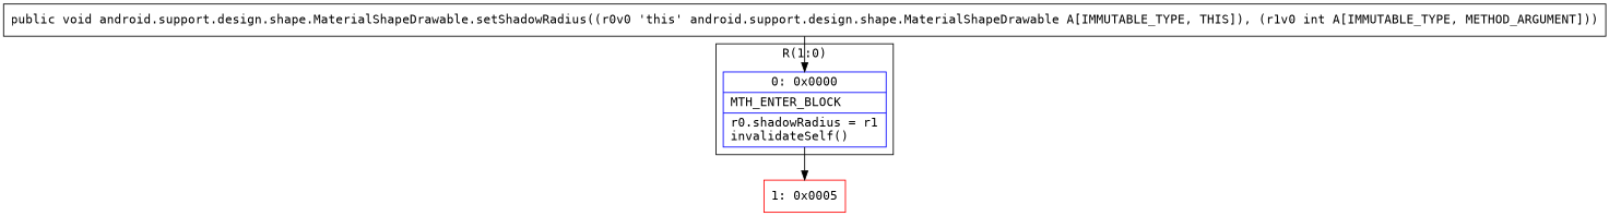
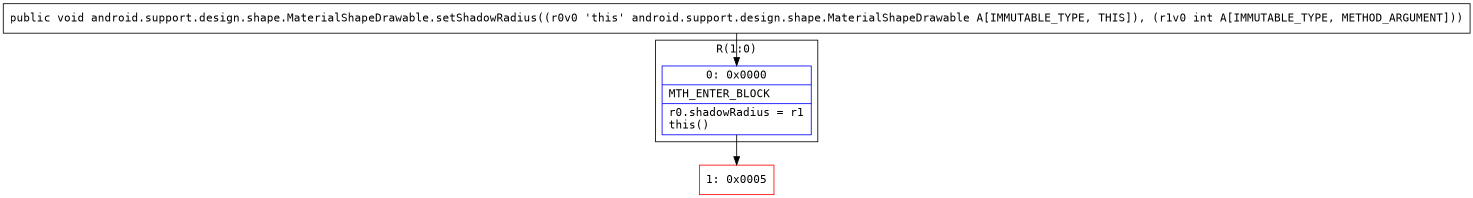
  digraph {
    fontname="DejaVu Sans Mono"
    node [shape=record fontname="DejaVu Sans Mono"]
    edge [fontname="DejaVu Sans Mono"]
-   n1 [color=blue label="{0\:\ 0x0000|MTH_ENTER_BLOCK\l|r0.shadowRadius = r1\linvalidateSelf()\l}"]
+   n1 [color=blue label="{0\:\ 0x0000|MTH_ENTER_BLOCK\l|r0.shadowRadius = r1\lthis()\l}"]
    n2 [color=red label="{1\:\ 0x0005}"]
    n3 [label="{public void android.support.design.shape.MaterialShapeDrawable.setShadowRadius((r0v0 'this' android.support.design.shape.MaterialShapeDrawable A[IMMUTABLE_TYPE, THIS]), (r1v0 int A[IMMUTABLE_TYPE, METHOD_ARGUMENT])) }"]
    subgraph cluster_1 {
      label="R(1:0)"
      n1
    }
    n1 -> n2
    n3 -> n1
  }
